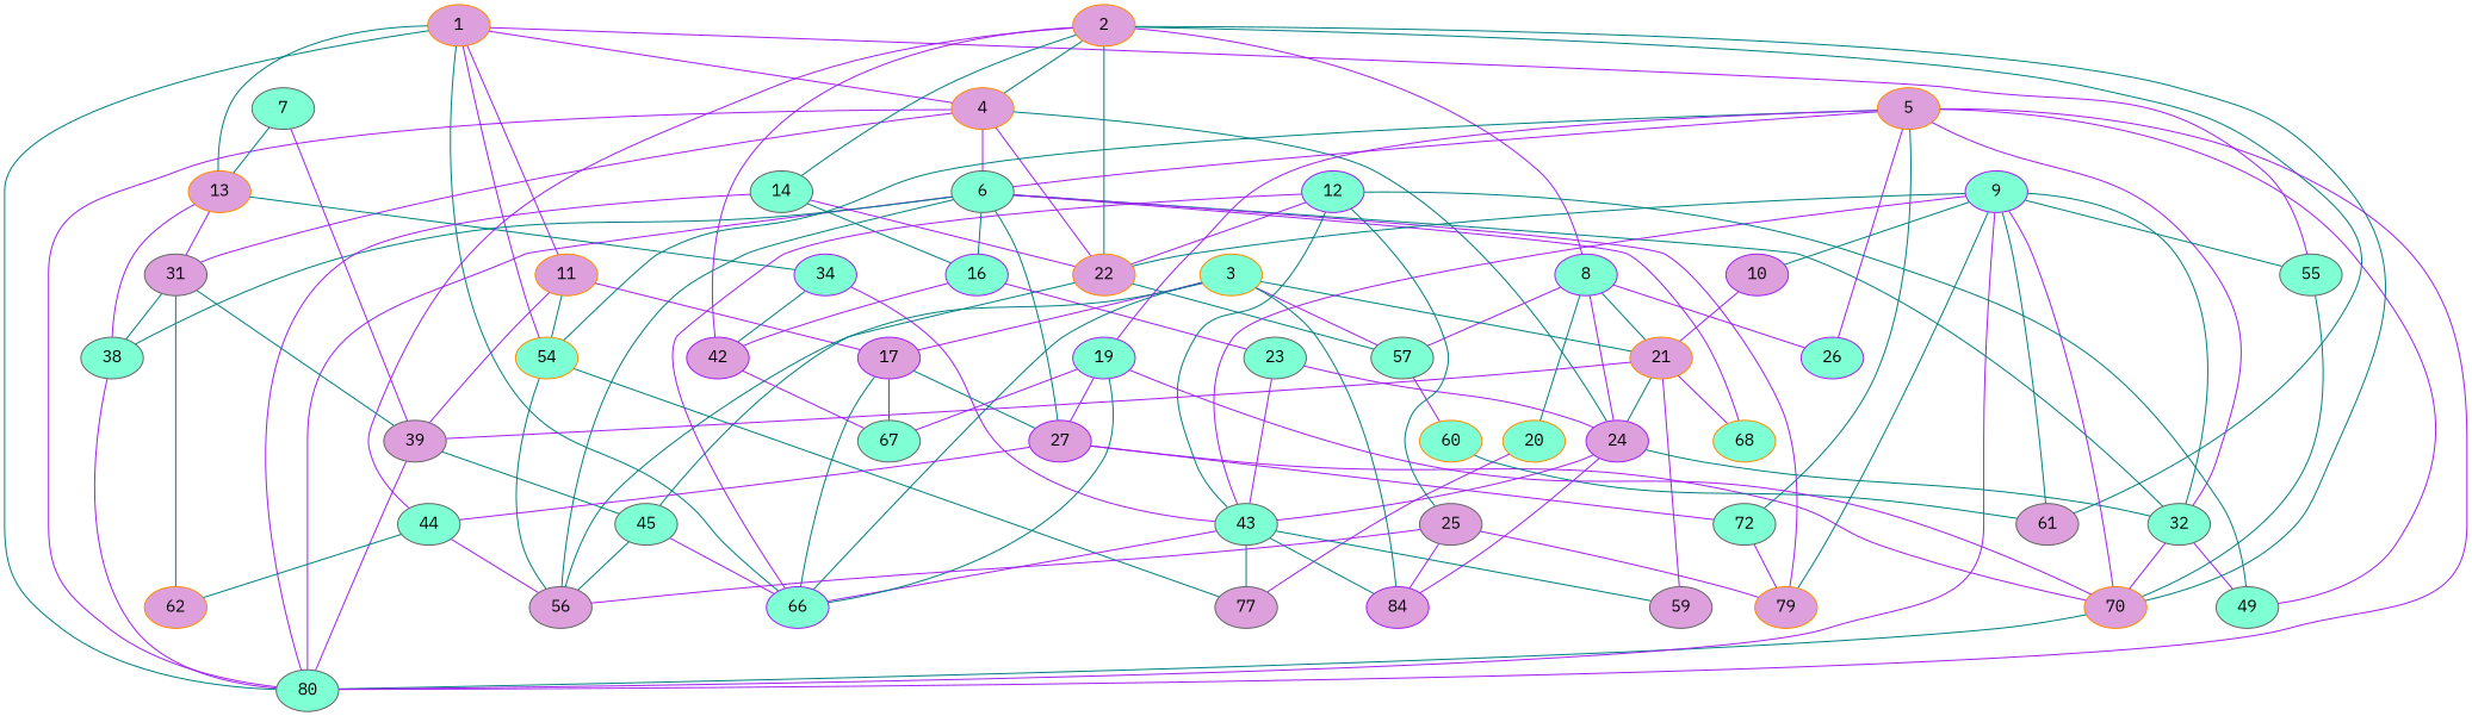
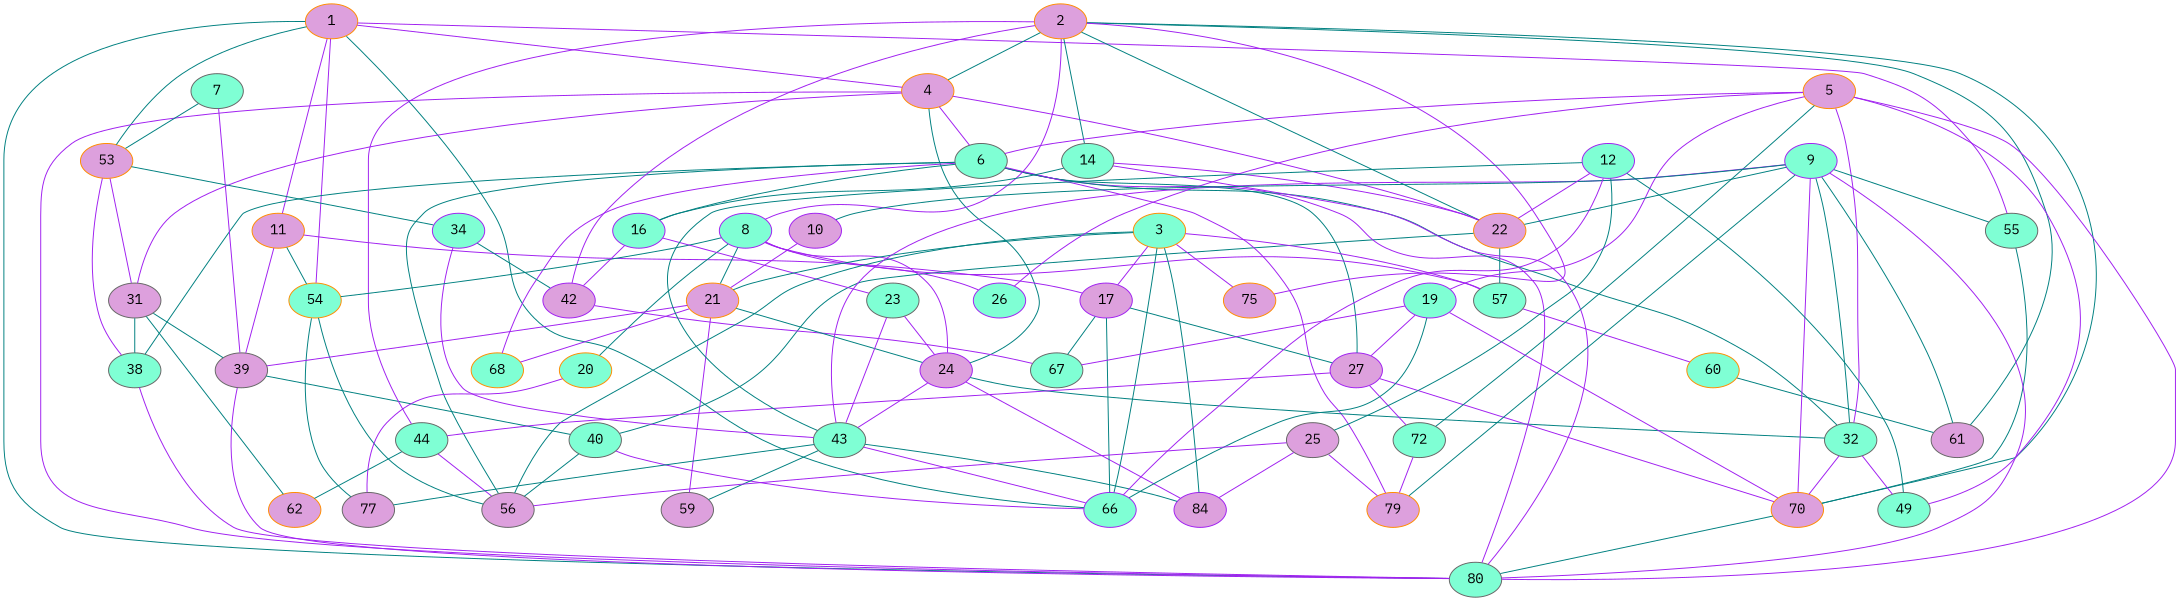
  graph {
    fontname="IBM Plex Mono"
    node [color=gray40 fillcolor=aquamarine fontname="IBM Plex Mono" style=filled]
    edge [color=purple fontname="IBM Plex Mono"]
    1 [color=darkorange fillcolor=plum super="+33"]
    4 [color=darkorange fillcolor=plum super="+41"]
    11 [color=darkorange fillcolor=plum super="+53"]
-   13 [color=darkorange fillcolor=plum super="+18"]
+   13 [color=darkorange fillcolor=plum super="+18" label=53]
    54 [color=darkorange]
    55
    66 [color=purple super="+73"]
    80 [super="+82"]
    22 [color=darkorange fillcolor=plum super="+51"]
    6 [super="+37"]
    24 [color=purple fillcolor=plum super="+81"]
    31 [fillcolor=plum super="+83"]
    17 [color=purple fillcolor=plum]
    39 [fillcolor=plum super="+47"]
    38 [super="+50"]
    34 [color=purple]
    56 [fillcolor=plum super="+58"]
    77 [fillcolor=plum]
    70 [color=darkorange fillcolor=plum super="+71"]
    2 [color=darkorange fillcolor=plum super="+78"]
    8 [color=purple super="+29"]
    n22 [label=14 super="+35"]
    42 [color=purple fillcolor=plum super="+48"]
    44
    61 [fillcolor=plum]
+   75 [color=darkorange fillcolor=plum]
    21 [color=darkorange fillcolor=plum super="+30"]
    57 [super="+63"]
    26 [color=purple]
    20 [color=darkorange]
    16 [color=purple super="+28"]
-   45 [super="+52"]
+   45 [super="+52" label=40]
    67
    62 [color=darkorange fillcolor=plum]
    3 [color=darkorange super="+76"]
    84 [color=purple fillcolor=plum]
    27 [color=purple fillcolor=plum super="+65"]
    68 [color=darkorange]
    59 [fillcolor=plum]
    60 [color=darkorange]
    32 [super="+64"]
    79 [color=darkorange fillcolor=plum]
    43 [super="+74"]
    5 [color=darkorange fillcolor=plum super="+40"]
    19 [color=purple super="+36"]
    49
    72
    23
    7
    9 [color=purple super="+46"]
    10 [color=purple fillcolor=plum]
    12 [color=purple super="+14"]
    25 [fillcolor=plum super="+69"]
    1 -- 4
    1 -- 11
    1 -- 13 [color=teal]
    1 -- 54
    1 -- 55
    1 -- 66 [color=teal]
    1 -- 80 [color=teal]
    4 -- 80
    4 -- 22
    4 -- 6
    4 -- 24 [color=teal]
    4 -- 31
    11 -- 54 [color=teal]
    11 -- 17
    11 -- 39
    13 -- 31
    13 -- 38
    13 -- 34 [color=teal]
    54 -- 56 [color=teal]
    54 -- 77 [color=teal]
    55 -- 70 [color=teal]
    22 -- 57 [color=teal]
    22 -- 45 [color=teal]
    6 -- 80
    6 -- 38 [color=teal]
    6 -- 56 [color=teal]
    6 -- 16 [color=teal weight=2]
    6 -- 27 [color=teal]
    6 -- 68
    6 -- 32 [color=teal]
    6 -- 79
    24 -- 84
    24 -- 32 [color=teal]
    24 -- 43
    31 -- 39 [color=teal]
    31 -- 38 [color=teal]
    31 -- 62 [color=teal weight=2]
    17 -- 66 [color=teal]
    17 -- 67 [color=teal]
    17 -- 27 [color=teal]
    39 -- 80
    39 -- 45 [color=teal]
    38 -- 80
    34 -- 42 [color=teal]
    34 -- 43
    70 -- 80 [color=teal]
    2 -- 4 [color=teal]
    2 -- 22 [color=teal]
    2 -- 70 [color=teal]
    2 -- 8 [weight=2]
    2 -- n22 [color=teal]
    2 -- 42
    2 -- 44
    2 -- 61 [color=teal]
+   2 -- 75
    8 -- 24
    8 -- 21 [color=teal]
    8 -- 57
    8 -- 26
    8 -- 20 [color=teal]
    n22 -- 80
    n22 -- 22
    n22 -- 16 [color=teal]
    42 -- 67
    44 -- 56
    44 -- 62 [color=teal]
    21 -- 24 [color=teal]
    21 -- 39
    21 -- 68
    21 -- 59 [weight=2]
    57 -- 60
    20 -- 77
    16 -- 42
    16 -- 23
    45 -- 66
    45 -- 56 [color=teal]
    3 -- 66 [color=teal]
    3 -- 17
    3 -- 56 [color=teal]
+   3 -- 75
    3 -- 21 [color=teal]
    3 -- 57
    3 -- 84 [color=teal]
    27 -- 70
    27 -- 44
    27 -- 72
    60 -- 61 [color=teal]
    32 -- 70
    32 -- 49
    43 -- 66
    43 -- 77 [color=teal]
    43 -- 84 [color=teal]
    43 -- 59 [color=teal]
-   5 -- 54 [color=teal]
+   8 -- 54 [color=teal]
    5 -- 80
    5 -- 6
    5 -- 26
    5 -- 32
    5 -- 19
    5 -- 49 [weight=2]
    5 -- 72 [color=teal]
    19 -- 66 [color=teal]
    19 -- 70
    19 -- 67
    19 -- 27
    72 -- 79
    23 -- 24
    23 -- 43
    7 -- 13 [color=teal]
    7 -- 39
    9 -- 55 [color=teal]
    9 -- 80
    9 -- 22 [color=teal]
    9 -- 70
    9 -- 61 [color=teal]
    9 -- 32 [color=teal]
    9 -- 79 [color=teal]
    9 -- 43
    9 -- 10 [color=teal]
    10 -- 21
    12 -- 66
    12 -- 22
    12 -- 43 [color=teal]
    12 -- 49 [color=teal weight=2]
    12 -- 25 [color=teal]
    25 -- 56
    25 -- 84
    25 -- 79
  }
